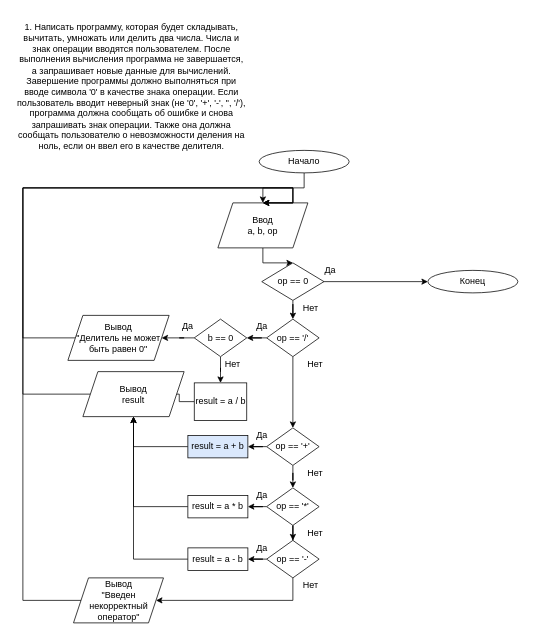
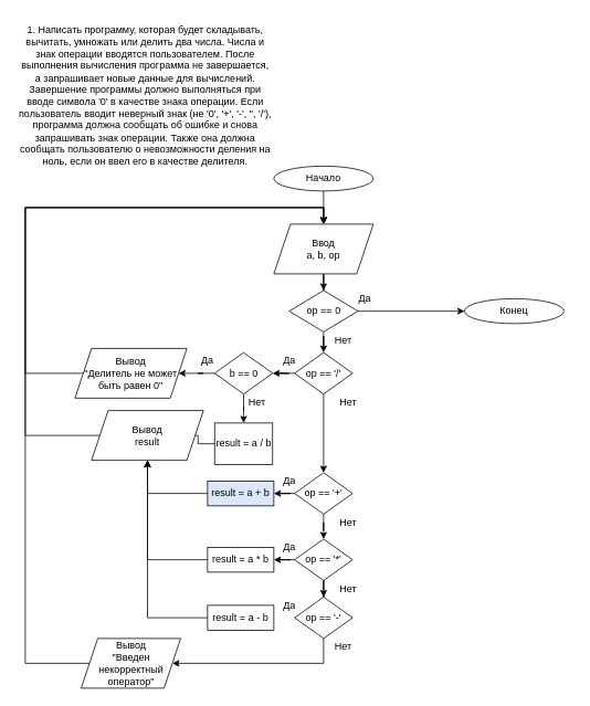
  <mxCell id="0" />
  <mxCell id="1" parent="0" />
  <mxCell id="2" value="1. Написать программу, которая будет складывать, вычитать, умножать или делить два числа. Числа и знак операции вводятся пользователем. После выполнения вычисления программа не завершается, а запрашивает новые данные для вычислений. Завершение программы должно выполняться при вводе символа '0' в качестве знака операции. Если пользователь вводит неверный знак (не '0', '+', '-', '', '/'), программа должна сообщать об ошибке и снова запрашивать знак операции. Также она должна сообщать пользователю о невозможности деления на ноль, если он ввел его в качестве делителя." style="text;strokeColor=none;fillColor=none;align=center;verticalAlign=middle;whiteSpace=wrap;rounded=0;" vertex="1" parent="1"><mxGeometry width="310" height="190" as="geometry" x="20" y="20" /></mxCell>
  <mxCell id="3" value="" style="edgeStyle=orthogonalEdgeStyle;rounded=0;orthogonalLoop=1;jettySize=auto;html=1;" edge="1" parent="1" source="4" target="6"><mxGeometry relative="1" as="geometry" /></mxCell>
- <mxCell id="4" value="Начало" style="ellipse;whiteSpace=wrap;html=1;" vertex="1" parent="1"><mxGeometry x="345" y="200" width="120" height="30" as="geometry" /></mxCell>
+ <mxCell id="4" value="Начало" style="ellipse;whiteSpace=wrap;html=1;" vertex="1" parent="1"><mxGeometry x="330" y="200" width="120" height="30" as="geometry" /></mxCell>
  <mxCell id="5" value="" style="edgeStyle=orthogonalEdgeStyle;rounded=0;orthogonalLoop=1;jettySize=auto;html=1;" edge="1" parent="1" source="6" target="9"><mxGeometry relative="1" as="geometry" /></mxCell>
- <mxCell id="6" value="Ввод&lt;br&gt;a, b, op" style="shape=parallelogram;perimeter=parallelogramPerimeter;whiteSpace=wrap;html=1;fixedSize=1;" vertex="1" parent="1"><mxGeometry x="290" y="270" width="120" height="60" as="geometry" /></mxCell>
+ <mxCell id="6" value="Ввод&lt;br&gt;a, b, op" style="shape=parallelogram;perimeter=parallelogramPerimeter;whiteSpace=wrap;html=1;fixedSize=1;" vertex="1" parent="1"><mxGeometry x="330" y="270" width="120" height="60" as="geometry" /></mxCell>
  <mxCell id="7" style="edgeStyle=orthogonalEdgeStyle;rounded=0;orthogonalLoop=1;jettySize=auto;html=1;entryX=0;entryY=0.5;entryDx=0;entryDy=0;" edge="1" parent="1" source="9" target="12"><mxGeometry relative="1" as="geometry" /></mxCell>
  <mxCell id="8" style="edgeStyle=orthogonalEdgeStyle;rounded=0;orthogonalLoop=1;jettySize=auto;html=1;entryX=0.5;entryY=0;entryDx=0;entryDy=0;" edge="1" parent="1" source="9" target="15"><mxGeometry relative="1" as="geometry"><mxPoint x="390" y="420" as="targetPoint" /></mxGeometry></mxCell>
  <mxCell id="9" value="op == 0" style="rhombus;whiteSpace=wrap;html=1;" vertex="1" parent="1"><mxGeometry x="348.5" y="350" width="83" height="50" as="geometry" /></mxCell>
  <mxCell id="10" value="Да" style="text;html=1;strokeColor=none;fillColor=none;align=center;verticalAlign=middle;whiteSpace=wrap;rounded=0;" vertex="1" parent="1"><mxGeometry x="420" y="350" width="40" height="20" as="geometry" /></mxCell>
  <mxCell id="11" value="Нет" style="text;html=1;strokeColor=none;fillColor=none;align=center;verticalAlign=middle;whiteSpace=wrap;rounded=0;" vertex="1" parent="1"><mxGeometry x="394" y="400" width="40" height="20" as="geometry" /></mxCell>
- <mxCell id="12" value="Конец" style="ellipse;whiteSpace=wrap;html=1;" vertex="1" parent="1"><mxGeometry x="570" y="360" width="120" height="30" as="geometry" /></mxCell>
+ <mxCell id="12" value="Конец" style="ellipse;whiteSpace=wrap;html=1;" vertex="1" parent="1"><mxGeometry x="560" y="360" width="120" height="30" as="geometry" /></mxCell>
  <mxCell id="13" value="" style="edgeStyle=orthogonalEdgeStyle;rounded=0;orthogonalLoop=1;jettySize=auto;html=1;" edge="1" parent="1" source="15" target="20"><mxGeometry relative="1" as="geometry" /></mxCell>
  <mxCell id="14" style="edgeStyle=orthogonalEdgeStyle;rounded=0;orthogonalLoop=1;jettySize=auto;html=1;exitX=0.5;exitY=1;exitDx=0;exitDy=0;entryX=0.5;entryY=0;entryDx=0;entryDy=0;" edge="1" parent="1" source="15" target="31"><mxGeometry relative="1" as="geometry" /></mxCell>
  <mxCell id="15" value="op == '/'" style="rhombus;whiteSpace=wrap;html=1;" vertex="1" parent="1"><mxGeometry x="355" y="425" width="70" height="50" as="geometry" /></mxCell>
  <mxCell id="16" value="Да" style="text;html=1;strokeColor=none;fillColor=none;align=center;verticalAlign=middle;whiteSpace=wrap;rounded=0;" vertex="1" parent="1"><mxGeometry x="328.5" y="425" width="40" height="20" as="geometry" /></mxCell>
  <mxCell id="17" value="Нет" style="text;html=1;strokeColor=none;fillColor=none;align=center;verticalAlign=middle;whiteSpace=wrap;rounded=0;" vertex="1" parent="1"><mxGeometry x="400" y="475" width="40" height="20" as="geometry" /></mxCell>
  <mxCell id="18" value="" style="edgeStyle=orthogonalEdgeStyle;rounded=0;orthogonalLoop=1;jettySize=auto;html=1;" edge="1" parent="1" source="20" target="24"><mxGeometry relative="1" as="geometry" /></mxCell>
  <mxCell id="19" style="edgeStyle=orthogonalEdgeStyle;rounded=0;orthogonalLoop=1;jettySize=auto;html=1;entryX=0.5;entryY=0;entryDx=0;entryDy=0;" edge="1" parent="1" source="20" target="26"><mxGeometry relative="1" as="geometry" /></mxCell>
  <mxCell id="20" value="b == 0" style="rhombus;whiteSpace=wrap;html=1;" vertex="1" parent="1"><mxGeometry x="258.5" y="425" width="70" height="50" as="geometry" /></mxCell>
  <mxCell id="21" value="Да" style="text;html=1;strokeColor=none;fillColor=none;align=center;verticalAlign=middle;whiteSpace=wrap;rounded=0;" vertex="1" parent="1"><mxGeometry x="230" y="425" width="40" height="20" as="geometry" /></mxCell>
  <mxCell id="22" value="Нет" style="text;html=1;strokeColor=none;fillColor=none;align=center;verticalAlign=middle;whiteSpace=wrap;rounded=0;" vertex="1" parent="1"><mxGeometry x="290" y="475" width="40" height="20" as="geometry" /></mxCell>
  <mxCell id="23" style="edgeStyle=orthogonalEdgeStyle;rounded=0;orthogonalLoop=1;jettySize=auto;html=1;exitX=0;exitY=0.5;exitDx=0;exitDy=0;entryX=0.5;entryY=0;entryDx=0;entryDy=0;" edge="1" parent="1" source="24" target="6"><mxGeometry relative="1" as="geometry"><Array as="points"><mxPoint x="30" y="450" /><mxPoint x="30" y="250" /><mxPoint x="390" y="250" /></Array></mxGeometry></mxCell>
  <mxCell id="24" value="Вывод&lt;br&gt;&quot;Делитель не может быть равен 0&quot;" style="shape=parallelogram;perimeter=parallelogramPerimeter;whiteSpace=wrap;html=1;fixedSize=1;" vertex="1" parent="1"><mxGeometry x="90" y="420" width="135" height="60" as="geometry" /></mxCell>
  <mxCell id="25" value="" style="edgeStyle=orthogonalEdgeStyle;rounded=0;orthogonalLoop=1;jettySize=auto;html=1;" edge="1" parent="1" source="26" target="28"><mxGeometry relative="1" as="geometry" /></mxCell>
  <mxCell id="26" value="result = a / b" style="rounded=0;whiteSpace=wrap;html=1;" vertex="1" parent="1"><mxGeometry x="258.5" y="510" width="70" height="50" as="geometry" /></mxCell>
  <mxCell id="27" style="edgeStyle=orthogonalEdgeStyle;rounded=0;orthogonalLoop=1;jettySize=auto;html=1;exitX=0;exitY=0.5;exitDx=0;exitDy=0;entryX=0.5;entryY=0;entryDx=0;entryDy=0;" edge="1" parent="1" source="28" target="6"><mxGeometry relative="1" as="geometry"><Array as="points"><mxPoint x="30" y="525" /><mxPoint x="30" y="250" /><mxPoint x="390" y="250" /></Array></mxGeometry></mxCell>
  <mxCell id="28" value="Вывод&lt;br&gt;result" style="shape=parallelogram;perimeter=parallelogramPerimeter;whiteSpace=wrap;html=1;fixedSize=1;" vertex="1" parent="1"><mxGeometry x="110" y="495" width="135" height="60" as="geometry" /></mxCell>
  <mxCell id="29" value="" style="edgeStyle=orthogonalEdgeStyle;rounded=0;orthogonalLoop=1;jettySize=auto;html=1;" edge="1" parent="1" source="31" target="35"><mxGeometry relative="1" as="geometry" /></mxCell>
  <mxCell id="30" style="edgeStyle=orthogonalEdgeStyle;rounded=0;orthogonalLoop=1;jettySize=auto;html=1;entryX=0.5;entryY=0;entryDx=0;entryDy=0;" edge="1" parent="1" source="31" target="38"><mxGeometry relative="1" as="geometry" /></mxCell>
  <mxCell id="31" value="op == '+'" style="rhombus;whiteSpace=wrap;html=1;" vertex="1" parent="1"><mxGeometry x="355" y="570" width="70" height="50" as="geometry" /></mxCell>
  <mxCell id="32" value="Да" style="text;html=1;strokeColor=none;fillColor=none;align=center;verticalAlign=middle;whiteSpace=wrap;rounded=0;" vertex="1" parent="1"><mxGeometry x="328.5" y="570" width="40" height="20" as="geometry" /></mxCell>
  <mxCell id="33" value="Нет" style="text;html=1;strokeColor=none;fillColor=none;align=center;verticalAlign=middle;whiteSpace=wrap;rounded=0;" vertex="1" parent="1"><mxGeometry x="400" y="620" width="40" height="20" as="geometry" /></mxCell>
  <mxCell id="34" style="edgeStyle=orthogonalEdgeStyle;rounded=0;orthogonalLoop=1;jettySize=auto;html=1;entryX=0.5;entryY=1;entryDx=0;entryDy=0;" edge="1" parent="1" source="35" target="28"><mxGeometry relative="1" as="geometry" /></mxCell>
  <mxCell id="35" value="result = a + b" style="rounded=0;whiteSpace=wrap;html=1;fillColor=#dae8fc;" vertex="1" parent="1"><mxGeometry x="250" y="580" width="80" height="30" as="geometry" /></mxCell>
  <mxCell id="36" value="" style="edgeStyle=orthogonalEdgeStyle;rounded=0;orthogonalLoop=1;jettySize=auto;html=1;" edge="1" parent="1" source="38" target="42"><mxGeometry relative="1" as="geometry" /></mxCell>
  <mxCell id="37" value="" style="edgeStyle=orthogonalEdgeStyle;rounded=0;orthogonalLoop=1;jettySize=auto;html=1;" edge="1" parent="1" source="38" target="45"><mxGeometry relative="1" as="geometry" /></mxCell>
  <mxCell id="38" value="op == '*'" style="rhombus;whiteSpace=wrap;html=1;" vertex="1" parent="1"><mxGeometry x="355" y="650" width="70" height="50" as="geometry" /></mxCell>
  <mxCell id="39" value="Да" style="text;html=1;strokeColor=none;fillColor=none;align=center;verticalAlign=middle;whiteSpace=wrap;rounded=0;" vertex="1" parent="1"><mxGeometry x="328.5" y="650" width="40" height="20" as="geometry" /></mxCell>
  <mxCell id="40" value="Нет" style="text;html=1;strokeColor=none;fillColor=none;align=center;verticalAlign=middle;whiteSpace=wrap;rounded=0;" vertex="1" parent="1"><mxGeometry x="400" y="700" width="40" height="20" as="geometry" /></mxCell>
  <mxCell id="41" style="edgeStyle=orthogonalEdgeStyle;rounded=0;orthogonalLoop=1;jettySize=auto;html=1;exitX=0;exitY=0.5;exitDx=0;exitDy=0;" edge="1" parent="1" source="42" target="28"><mxGeometry relative="1" as="geometry" /></mxCell>
  <mxCell id="42" value="result = a * b" style="rounded=0;whiteSpace=wrap;html=1;" vertex="1" parent="1"><mxGeometry x="250" y="660" width="80" height="30" as="geometry" /></mxCell>
- <mxCell id="43" value="" style="edgeStyle=orthogonalEdgeStyle;rounded=0;orthogonalLoop=1;jettySize=auto;html=1;" edge="1" parent="1" source="45" target="48"><mxGeometry relative="1" as="geometry" /></mxCell>
  <mxCell id="44" style="edgeStyle=orthogonalEdgeStyle;rounded=0;orthogonalLoop=1;jettySize=auto;html=1;exitX=0.5;exitY=1;exitDx=0;exitDy=0;entryX=1;entryY=0.5;entryDx=0;entryDy=0;" edge="1" parent="1" source="45" target="51"><mxGeometry relative="1" as="geometry" /></mxCell>
  <mxCell id="45" value="op == '-'" style="rhombus;whiteSpace=wrap;html=1;" vertex="1" parent="1"><mxGeometry x="355" y="720" width="70" height="50" as="geometry" /></mxCell>
  <mxCell id="46" value="Да" style="text;html=1;strokeColor=none;fillColor=none;align=center;verticalAlign=middle;whiteSpace=wrap;rounded=0;" vertex="1" parent="1"><mxGeometry x="328.5" y="720" width="40" height="20" as="geometry" /></mxCell>
  <mxCell id="47" style="edgeStyle=orthogonalEdgeStyle;rounded=0;orthogonalLoop=1;jettySize=auto;html=1;exitX=0;exitY=0.5;exitDx=0;exitDy=0;" edge="1" parent="1" source="48" target="28"><mxGeometry relative="1" as="geometry" /></mxCell>
  <mxCell id="48" value="result = a - b" style="rounded=0;whiteSpace=wrap;html=1;" vertex="1" parent="1"><mxGeometry x="250" y="730" width="80" height="30" as="geometry" /></mxCell>
  <mxCell id="49" value="Нет" style="text;html=1;strokeColor=none;fillColor=none;align=center;verticalAlign=middle;whiteSpace=wrap;rounded=0;" vertex="1" parent="1"><mxGeometry x="394" y="770" width="40" height="20" as="geometry" /></mxCell>
  <mxCell id="50" style="edgeStyle=orthogonalEdgeStyle;rounded=0;orthogonalLoop=1;jettySize=auto;html=1;entryX=0.5;entryY=0;entryDx=0;entryDy=0;" edge="1" parent="1" source="51" target="6"><mxGeometry relative="1" as="geometry"><Array as="points"><mxPoint x="30" y="800" /><mxPoint x="30" y="250" /><mxPoint x="390" y="250" /></Array></mxGeometry></mxCell>
  <mxCell id="51" value="Вывод&lt;br&gt;&quot;Введен некорректный&lt;br&gt;оператор&quot;" style="shape=parallelogram;perimeter=parallelogramPerimeter;whiteSpace=wrap;html=1;fixedSize=1;" vertex="1" parent="1"><mxGeometry x="97.5" y="770" width="120" height="60" as="geometry" /></mxCell>
